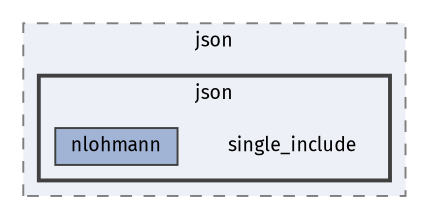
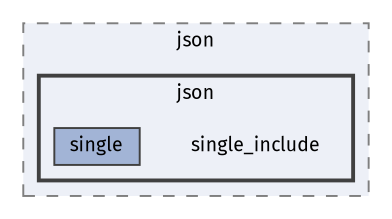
  digraph {
    compound=true
    fontname="Fira Sans"
    node [fontname="Fira Sans" fontsize=10]
    n1 [height=0.2 label=single_include shape=plaintext width=0.4]
-   n2 [color=grey25 fillcolor="#a2b4d6" height=0.2 label=nlohmann shape=box style=filled width=0.4]
+   n2 [color=grey25 fillcolor="#a2b4d6" height=0.2 label=single shape=box style=filled width=0.4]
    subgraph cluster_1 {
      bgcolor="#edf0f7"
      fontsize=10
      label=json
      pencolor=grey50
      style="filled,dashed"
      subgraph cluster_2 {
        bgcolor="#edf0f7"
        fontsize=10
        pencolor=grey25
        style="filled,bold"
        n1
        n2
      }
    }
  }
